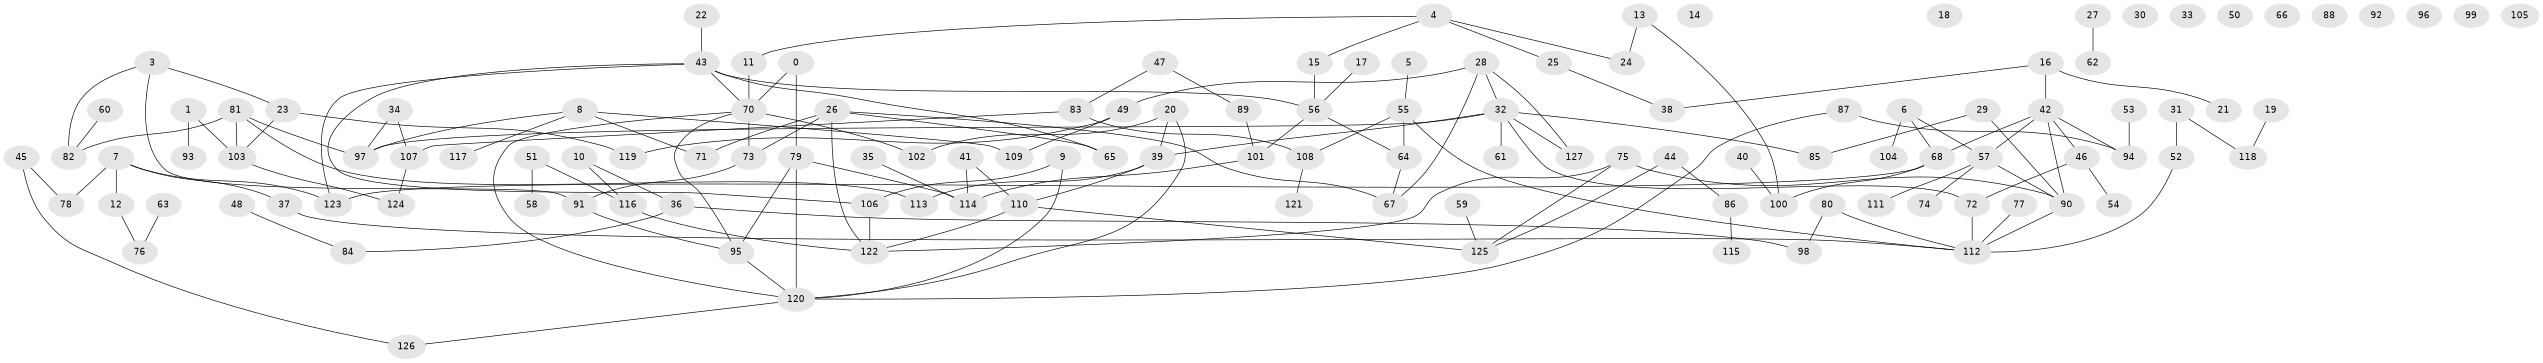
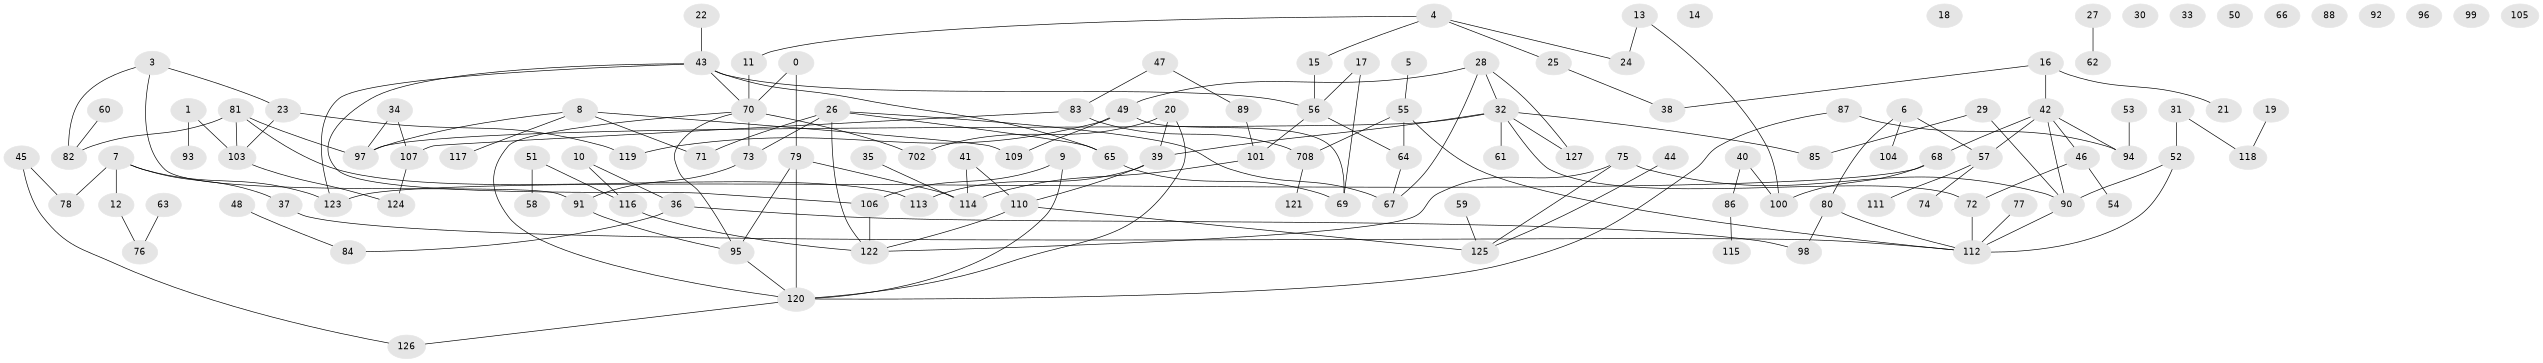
  graph {
    fontname="DejaVu Sans"
    node [color=gray90 fontname="DejaVu Sans" style=filled]
    edge [fontname="DejaVu Sans"]
    1
    93
    103
    124
    n5 [label=0]
    70
    79
    120
-   102
+   102 [label=702]
    73
    95
    114
    3
    23
    82
    91
    119
    4
    11
    15
    24
    25
    56
    38
    5
    55
    112
    64
-   108
+   108 [label=708]
    6
    57
    68
    104
    74
    111
    123
    100
    7
    12
    37
    78
    76
    8
    71
    97
    109
    117
    9
    106
    122
    126
    10
    36
    116
    84
    98
    13
    14
    101
    16
    21
    42
    90
    46
    94
    17
+   69
    18
    19
    118
    20
    39
    110
    113
    22
    43
    65
    26
    67
    27
    62
    28
    32
    49
    127
    85
    61
    72
    29
    30
    31
    52
    33
    34
    107
    35
    125
    40
    41
    54
    44
    86
    115
    45
    47
    83
    89
    48
    50
    51
    58
    53
    121
    59
    60
    63
    66
    75
    77
    80
    81
    87
    88
    92
    96
    99
    105
    1 -- 93
    1 -- 103
    103 -- 124
    n5 -- 70
    n5 -- 79
    70 -- 120
    70 -- 102
    70 -- 73
    70 -- 95
    79 -- 120
    79 -- 95
    79 -- 114
    120 -- 126
    73 -- 91
    95 -- 120
    3 -- 23
    3 -- 82
    3 -- 91
    23 -- 103
    23 -- 119
    91 -- 95
    4 -- 11
    4 -- 15
    4 -- 24
    4 -- 25
    11 -- 70
    15 -- 56
    25 -- 38
    56 -- 64
    56 -- 101
    5 -- 55
    55 -- 112
    55 -- 64
    55 -- 108
    64 -- 67
    108 -- 121
    6 -- 57
-   6 -- 68
+   6 -- 80
    6 -- 104
    57 -- 74
    57 -- 111
    68 -- 123
    68 -- 100
    7 -- 123
    7 -- 12
    7 -- 37
    7 -- 78
    12 -- 76
    37 -- 112
    8 -- 71
    8 -- 97
    8 -- 109
    8 -- 117
    9 -- 120
    9 -- 106
    106 -- 122
    10 -- 36
    10 -- 116
    36 -- 84
    36 -- 98
    116 -- 122
    13 -- 24
    13 -- 100
    101 -- 114
    16 -- 38
    16 -- 21
    16 -- 42
    42 -- 57
    42 -- 68
    42 -- 90
    42 -- 46
    42 -- 94
    90 -- 112
    46 -- 72
    46 -- 54
    17 -- 56
+   17 -- 69
    19 -- 118
    20 -- 120
    20 -- 102
    20 -- 39
    39 -- 110
    39 -- 113
    110 -- 122
    110 -- 125
    22 -- 43
    43 -- 70
    43 -- 56
    43 -- 123
    43 -- 106
    43 -- 65
+   65 -- 69
    26 -- 73
    26 -- 71
    26 -- 122
    26 -- 65
    26 -- 67
    27 -- 62
    28 -- 67
    28 -- 32
    28 -- 49
    28 -- 127
    32 -- 97
    32 -- 39
    32 -- 127
    32 -- 85
    32 -- 61
    32 -- 72
    49 -- 119
    49 -- 109
+   49 -- 69
    72 -- 112
    29 -- 90
    29 -- 85
    31 -- 118
    31 -- 52
    52 -- 112
-   57 -- 90
+   52 -- 90
    34 -- 97
    34 -- 107
    107 -- 124
    35 -- 114
    40 -- 100
    41 -- 114
    41 -- 110
    44 -- 125
-   44 -- 86
+   40 -- 86
    86 -- 115
    45 -- 78
    45 -- 126
    47 -- 83
    47 -- 89
    83 -- 108
    83 -- 107
    89 -- 101
    48 -- 84
    51 -- 116
    51 -- 58
    53 -- 94
    59 -- 125
    60 -- 82
    63 -- 76
    75 -- 122
    75 -- 90
    75 -- 125
    77 -- 112
    80 -- 112
    80 -- 98
    81 -- 103
    81 -- 82
    81 -- 97
    81 -- 113
    87 -- 120
    87 -- 94
  }
